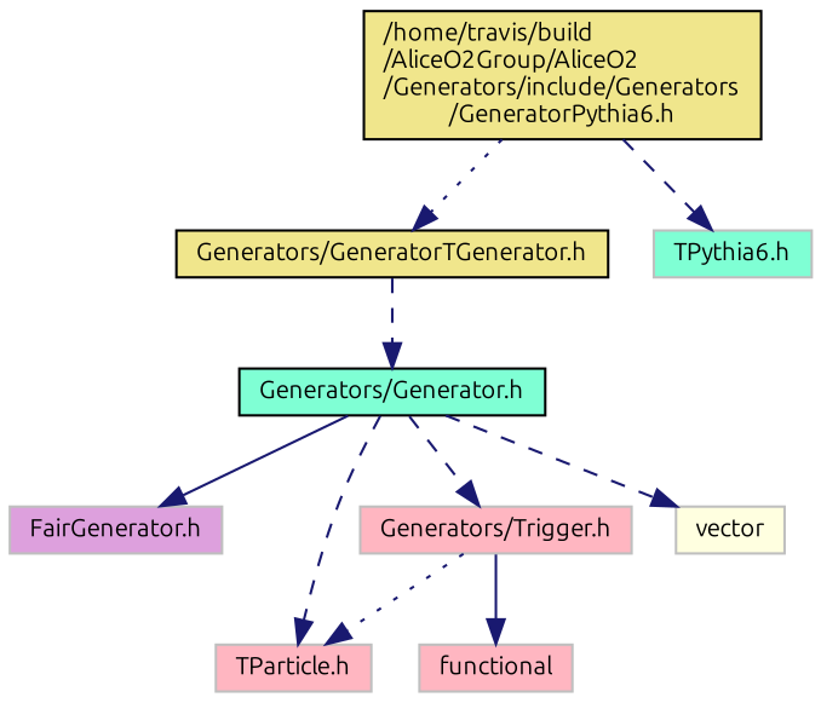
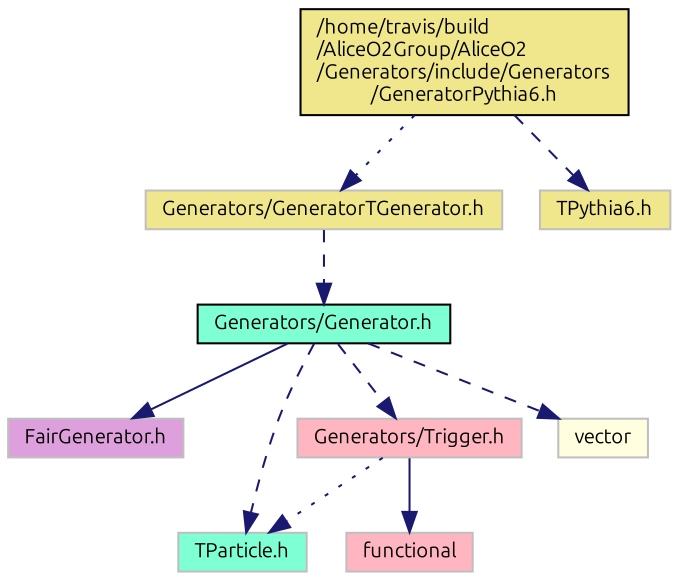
  digraph {
    fontname=Ubuntu
    node [color=grey75 fillcolor=lightpink fontname=Ubuntu fontsize=10 shape=record style=filled]
    edge [color=midnightblue fontname=Ubuntu fontsize=10 labelfontname=Helvetica labelfontsize=10 style=dashed]
    n1 [color=black fillcolor=khaki fontcolor=black height=0.2 label="/home/travis/build\l/AliceO2Group/AliceO2\l/Generators/include/Generators\l/GeneratorPythia6.h" width=0.4]
-   n2 [color=black fillcolor=khaki height=0.2 label="Generators/GeneratorTGenerator.h" width=0.4]
-   n3 [fillcolor=aquamarine height=0.2 label="TPythia6.h" width=0.4]
+   n2 [fillcolor=khaki height=0.2 label="Generators/GeneratorTGenerator.h" width=0.4]
+   n3 [fillcolor=khaki height=0.2 label="TPythia6.h" width=0.4]
    n4 [color=black fillcolor=aquamarine height=0.2 label="Generators/Generator.h" width=0.4]
    n5 [fillcolor=plum height=0.2 label="FairGenerator.h" width=0.4]
-   n6 [height=0.2 label="TParticle.h" width=0.4]
+   n6 [fillcolor=aquamarine height=0.2 label="TParticle.h" width=0.4]
    n7 [height=0.2 label="Generators/Trigger.h" width=0.4]
    n8 [fillcolor=lightyellow height=0.2 label=vector width=0.4]
    n9 [height=0.2 label=functional width=0.4]
    n1 -> n2 [style=dotted]
    n1 -> n3
    n2 -> n4
    n4 -> n5 [style=solid]
    n4 -> n6
    n4 -> n7
    n4 -> n8
    n7 -> n6 [style=dotted]
    n7 -> n9 [style=solid]
  }
